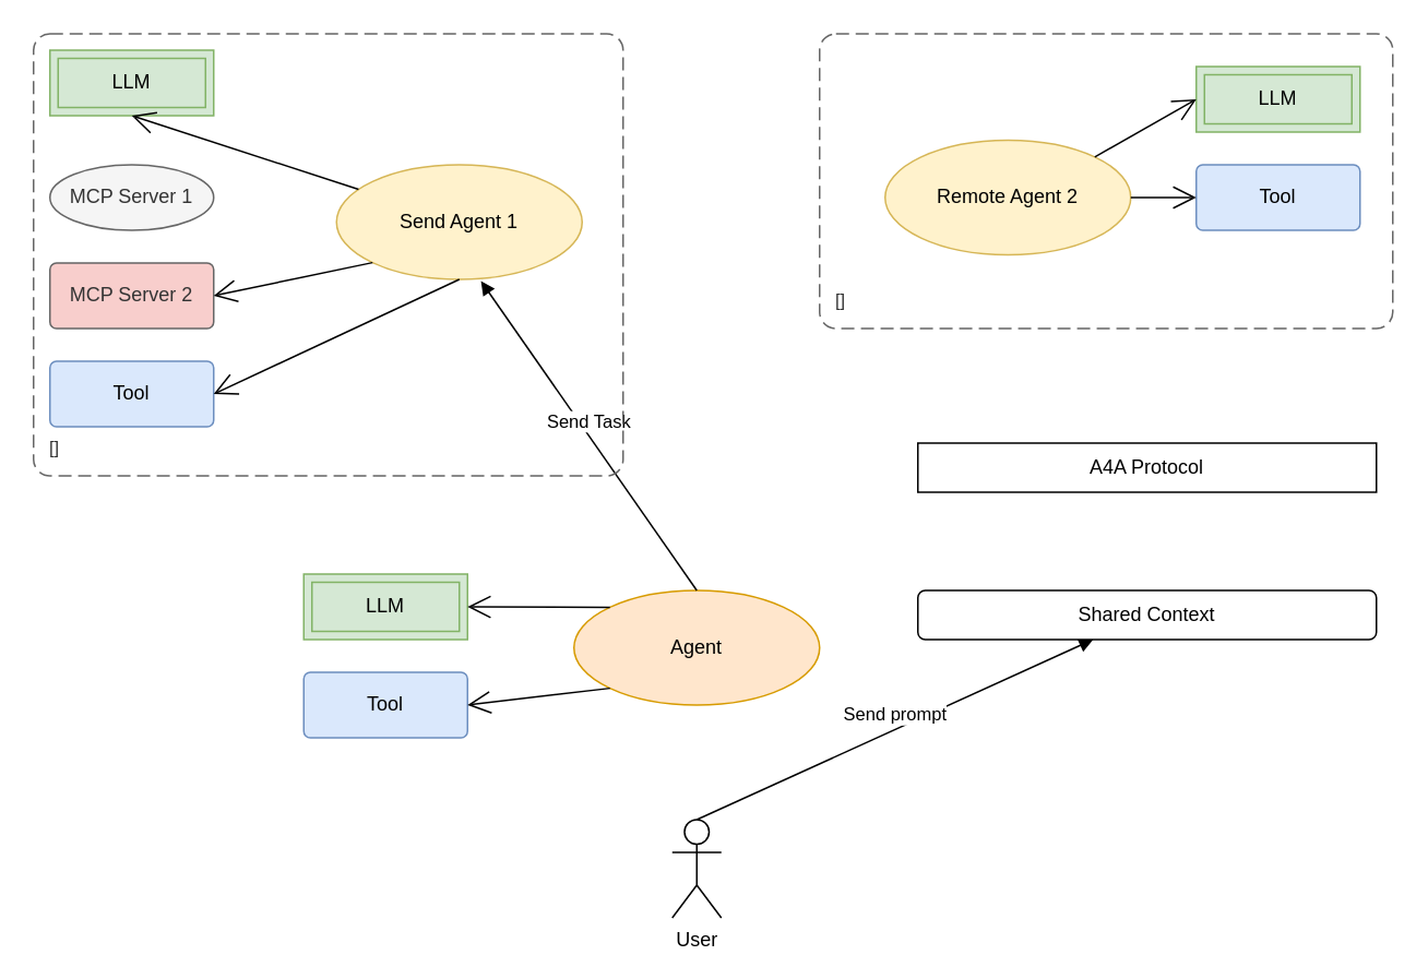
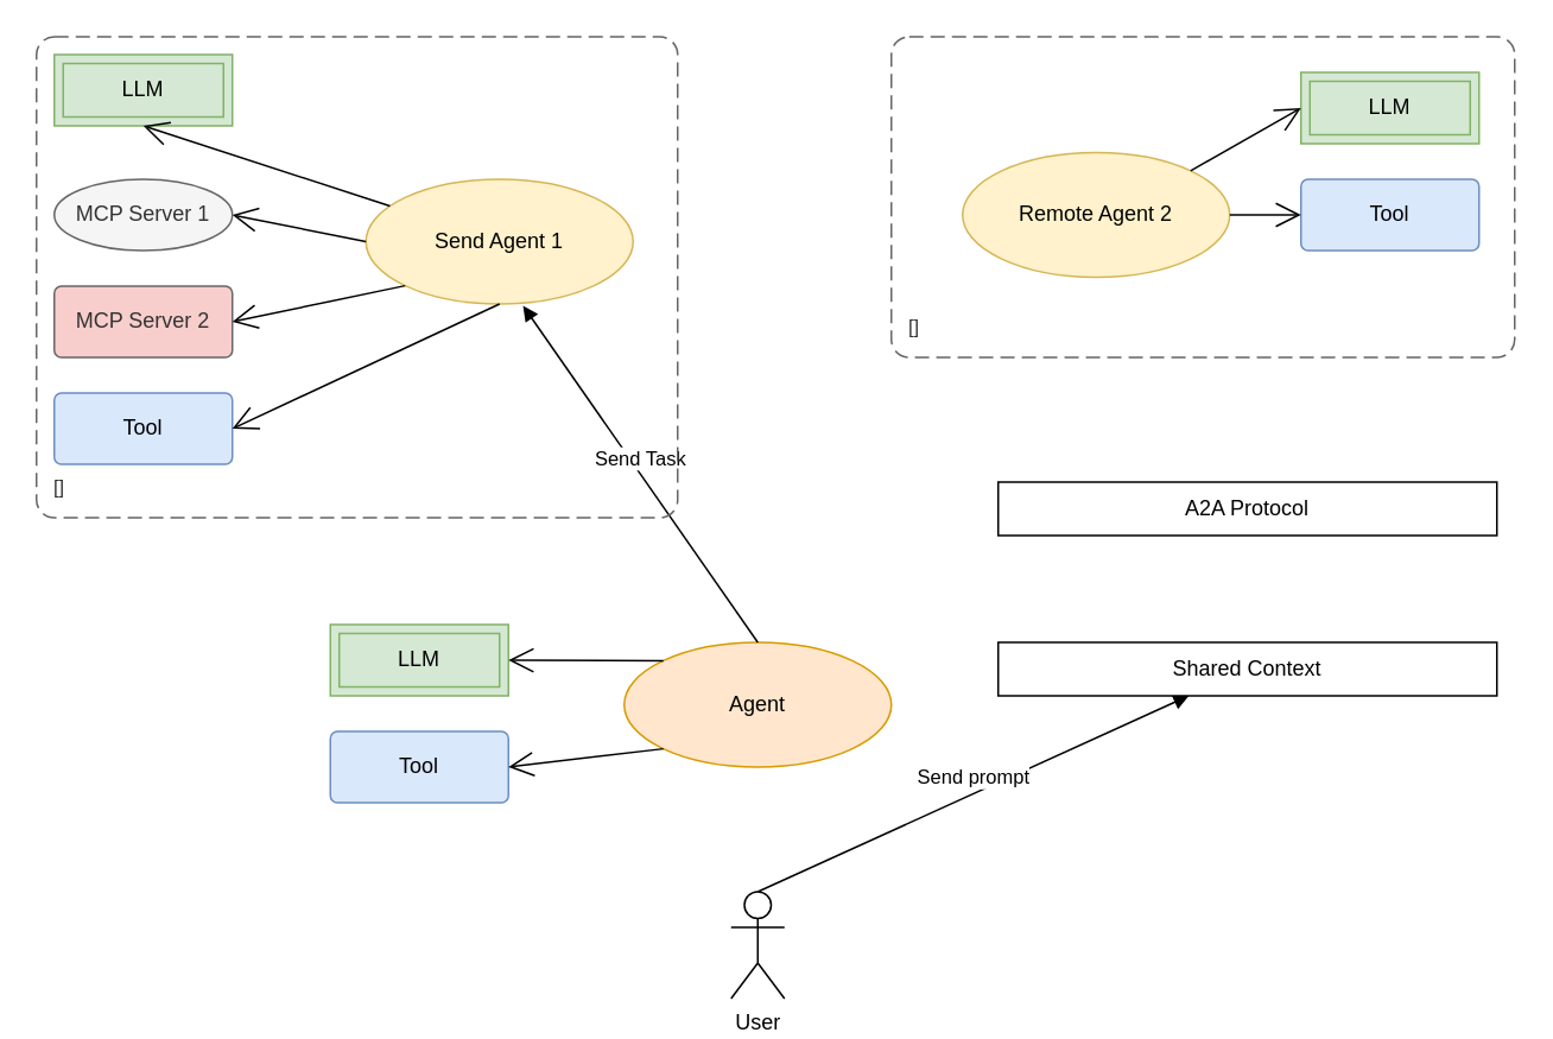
  <mxCell id="0" />
  <mxCell id="1" parent="0" />
  <mxCell id="2" value="Send Agent 1" style="ellipse;whiteSpace=wrap;html=1;align=center;fillColor=#fff2cc;strokeColor=#d6b656;" vertex="1" parent="1"><mxGeometry x="205" y="100" width="150" height="70" as="geometry" /></mxCell>
  <mxCell id="3" value="LLM" style="shape=ext;margin=3;double=1;whiteSpace=wrap;html=1;align=center;fillColor=#d5e8d4;strokeColor=#82b366;" vertex="1" parent="1"><mxGeometry x="30" y="30" width="100" height="40" as="geometry" /></mxCell>
  <mxCell id="4" value="LLM" style="shape=ext;margin=3;double=1;whiteSpace=wrap;html=1;align=center;fillColor=#d5e8d4;strokeColor=#82b366;" vertex="1" parent="1"><mxGeometry x="730" y="40" width="100" height="40" as="geometry" /></mxCell>
  <mxCell id="5" value="MCP Server 2" style="rounded=1;arcSize=10;whiteSpace=wrap;html=1;align=center;fillColor=#f8cecc;fontColor=#333333;strokeColor=#666666;" vertex="1" parent="1"><mxGeometry x="30" y="160" width="100" height="40" as="geometry" /></mxCell>
  <mxCell id="6" value="Tool" style="rounded=1;arcSize=10;whiteSpace=wrap;html=1;align=center;fillColor=#dae8fc;strokeColor=#6c8ebf;" vertex="1" parent="1"><mxGeometry x="30" y="220" width="100" height="40" as="geometry" /></mxCell>
  <mxCell id="7" value="MCP Server 1" style="ellipse;arcSize=10;whiteSpace=wrap;html=1;align=center;fillColor=#f5f5f5;fontColor=#333333;strokeColor=#666666;" vertex="1" parent="1"><mxGeometry x="30" y="100" width="100" height="40" as="geometry" /></mxCell>
  <mxCell id="8" value="Tool" style="rounded=1;arcSize=10;whiteSpace=wrap;html=1;align=center;fillColor=#dae8fc;strokeColor=#6c8ebf;" vertex="1" parent="1"><mxGeometry x="730" y="100" width="100" height="40" as="geometry" /></mxCell>
  <mxCell id="9" value="Remote Agent 2" style="ellipse;whiteSpace=wrap;html=1;align=center;fillColor=#fff2cc;strokeColor=#d6b656;" vertex="1" parent="1"><mxGeometry x="540" y="85" width="150" height="70" as="geometry" /></mxCell>
  <mxCell id="10" value="Agent" style="ellipse;whiteSpace=wrap;html=1;align=center;fillColor=#ffe6cc;strokeColor=#d79b00;" vertex="1" parent="1"><mxGeometry x="350" y="360" width="150" height="70" as="geometry" /></mxCell>
  <mxCell id="11" value="LLM" style="shape=ext;margin=3;double=1;whiteSpace=wrap;html=1;align=center;fillColor=#d5e8d4;strokeColor=#82b366;" vertex="1" parent="1"><mxGeometry x="185" y="350" width="100" height="40" as="geometry" /></mxCell>
  <mxCell id="12" value="Tool" style="rounded=1;arcSize=10;whiteSpace=wrap;html=1;align=center;fillColor=#dae8fc;strokeColor=#6c8ebf;" vertex="1" parent="1"><mxGeometry x="185" y="410" width="100" height="40" as="geometry" /></mxCell>
  <mxCell id="13" value="User" style="shape=umlActor;verticalLabelPosition=bottom;verticalAlign=top;html=1;" vertex="1" parent="1"><mxGeometry x="410" y="500" width="30" height="60" as="geometry" /></mxCell>
  <mxCell id="14" value="Send prompt" style="html=1;verticalAlign=bottom;endArrow=block;curved=0;rounded=0;exitX=0.5;exitY=0;exitDx=0;exitDy=0;exitPerimeter=0;" edge="1" parent="1" source="13" target="26"><mxGeometry width="80" relative="1" as="geometry"><mxPoint x="365" y="560" as="sourcePoint" /><mxPoint x="445" y="560" as="targetPoint" /></mxGeometry></mxCell>
  <mxCell id="15" value="" style="endArrow=open;endFill=1;endSize=12;html=1;rounded=0;entryX=0.5;entryY=1;entryDx=0;entryDy=0;" edge="1" parent="1" source="2" target="3"><mxGeometry width="160" relative="1" as="geometry"><mxPoint x="310" y="300" as="sourcePoint" /><mxPoint x="470" y="300" as="targetPoint" /></mxGeometry></mxCell>
+ <mxCell id="16" value="" style="endArrow=open;endFill=1;endSize=12;html=1;rounded=0;entryX=1;entryY=0.5;entryDx=0;entryDy=0;exitX=0;exitY=0.5;exitDx=0;exitDy=0;" edge="1" parent="1" source="2" target="7"><mxGeometry width="160" relative="1" as="geometry"><mxPoint x="492" y="343" as="sourcePoint" /><mxPoint x="350" y="290" as="targetPoint" /></mxGeometry></mxCell>
  <mxCell id="17" value="" style="endArrow=open;endFill=1;endSize=12;html=1;rounded=0;entryX=1;entryY=0.5;entryDx=0;entryDy=0;exitX=0;exitY=1;exitDx=0;exitDy=0;" edge="1" parent="1" source="2" target="5"><mxGeometry width="160" relative="1" as="geometry"><mxPoint x="602" y="323" as="sourcePoint" /><mxPoint x="460" y="270" as="targetPoint" /></mxGeometry></mxCell>
  <mxCell id="18" value="" style="endArrow=open;endFill=1;endSize=12;html=1;rounded=0;entryX=1;entryY=0.5;entryDx=0;entryDy=0;exitX=0.5;exitY=1;exitDx=0;exitDy=0;" edge="1" parent="1" source="2" target="6"><mxGeometry width="160" relative="1" as="geometry"><mxPoint x="622" y="293" as="sourcePoint" /><mxPoint x="480" y="240" as="targetPoint" /></mxGeometry></mxCell>
  <mxCell id="19" value="" style="endArrow=open;endFill=1;endSize=12;html=1;rounded=0;entryX=1;entryY=0.5;entryDx=0;entryDy=0;exitX=0;exitY=0;exitDx=0;exitDy=0;" edge="1" parent="1" source="10" target="11"><mxGeometry width="160" relative="1" as="geometry"><mxPoint x="672" y="403" as="sourcePoint" /><mxPoint x="530" y="350" as="targetPoint" /></mxGeometry></mxCell>
  <mxCell id="20" value="" style="endArrow=open;endFill=1;endSize=12;html=1;rounded=0;entryX=1;entryY=0.5;entryDx=0;entryDy=0;exitX=0;exitY=1;exitDx=0;exitDy=0;" edge="1" parent="1" source="10" target="12"><mxGeometry width="160" relative="1" as="geometry"><mxPoint x="432" y="593" as="sourcePoint" /><mxPoint x="290" y="540" as="targetPoint" /></mxGeometry></mxCell>
  <mxCell id="21" value="" style="endArrow=open;endFill=1;endSize=12;html=1;rounded=0;entryX=0;entryY=0.5;entryDx=0;entryDy=0;exitX=1;exitY=0;exitDx=0;exitDy=0;" edge="1" parent="1" source="9" target="4"><mxGeometry width="160" relative="1" as="geometry"><mxPoint x="310" y="300" as="sourcePoint" /><mxPoint x="470" y="300" as="targetPoint" /></mxGeometry></mxCell>
  <mxCell id="22" value="" style="endArrow=open;endFill=1;endSize=12;html=1;rounded=0;entryX=0;entryY=0.5;entryDx=0;entryDy=0;exitX=1;exitY=0.5;exitDx=0;exitDy=0;" edge="1" parent="1" source="9" target="8"><mxGeometry width="160" relative="1" as="geometry"><mxPoint x="882" y="473" as="sourcePoint" /><mxPoint x="740" y="420" as="targetPoint" /></mxGeometry></mxCell>
  <mxCell id="23" value="Send Task" style="html=1;verticalAlign=bottom;endArrow=block;curved=0;rounded=0;entryX=0.588;entryY=1.014;entryDx=0;entryDy=0;entryPerimeter=0;exitX=0.5;exitY=0;exitDx=0;exitDy=0;" edge="1" parent="1" source="10" target="2"><mxGeometry width="80" relative="1" as="geometry"><mxPoint x="350" y="300" as="sourcePoint" /><mxPoint x="430" y="300" as="targetPoint" /></mxGeometry></mxCell>
  <mxCell id="24" value="&lt;font style=&quot;font-size: 16px&quot;&gt;&lt;b&gt;&lt;div style=&quot;text-align: left&quot;&gt;&lt;/div&gt;&lt;/b&gt;&lt;/font&gt;&lt;div style=&quot;text-align: left&quot;&gt;[]&lt;/div&gt;" style="rounded=1;fontSize=11;whiteSpace=wrap;html=1;dashed=1;arcSize=20;fillColor=none;strokeColor=#666666;fontColor=#333333;labelBackgroundColor=none;align=left;verticalAlign=bottom;labelBorderColor=none;spacingTop=0;spacing=10;dashPattern=8 4;metaEdit=1;rotatable=0;perimeter=rectanglePerimeter;noLabel=0;labelPadding=0;allowArrows=0;connectable=0;expand=0;recursiveResize=0;editable=1;pointerEvents=0;absoluteArcSize=1;points=[[0.25,0,0],[0.5,0,0],[0.75,0,0],[1,0.25,0],[1,0.5,0],[1,0.75,0],[0.75,1,0],[0.5,1,0],[0.25,1,0],[0,0.75,0],[0,0.5,0],[0,0.25,0]];" vertex="1" parent="1"><mxGeometry x="500" y="20" width="350" height="180" as="geometry" /></mxCell>
  <mxCell id="25" value="&lt;font style=&quot;font-size: 16px&quot;&gt;&lt;b&gt;&lt;div style=&quot;text-align: left&quot;&gt;&lt;/div&gt;&lt;/b&gt;&lt;/font&gt;&lt;div style=&quot;text-align: left&quot;&gt;[]&lt;/div&gt;" style="rounded=1;fontSize=11;whiteSpace=wrap;html=1;dashed=1;arcSize=20;fillColor=none;strokeColor=#666666;fontColor=#333333;labelBackgroundColor=none;align=left;verticalAlign=bottom;labelBorderColor=none;spacingTop=0;spacing=10;dashPattern=8 4;metaEdit=1;rotatable=0;perimeter=rectanglePerimeter;noLabel=0;labelPadding=0;allowArrows=0;connectable=0;expand=0;recursiveResize=0;editable=1;pointerEvents=0;absoluteArcSize=1;points=[[0.25,0,0],[0.5,0,0],[0.75,0,0],[1,0.25,0],[1,0.5,0],[1,0.75,0],[0.75,1,0],[0.5,1,0],[0.25,1,0],[0,0.75,0],[0,0.5,0],[0,0.25,0]];" vertex="1" parent="1"><mxGeometry x="20" y="20" width="360" height="270" as="geometry" /></mxCell>
- <mxCell id="26" value="Shared Context" style="whiteSpace=wrap;html=1;align=center;rounded=1;" vertex="1" parent="1"><mxGeometry x="560" y="360" width="280" height="30" as="geometry" /></mxCell>
- <mxCell id="27" value="A4A Protocol" style="whiteSpace=wrap;html=1;align=center;" vertex="1" parent="1"><mxGeometry x="560" y="270" width="280" height="30" as="geometry" /></mxCell>
+ <mxCell id="26" value="Shared Context" style="whiteSpace=wrap;html=1;align=center;" vertex="1" parent="1"><mxGeometry x="560" y="360" width="280" height="30" as="geometry" /></mxCell>
+ <mxCell id="27" value="A2A Protocol" style="whiteSpace=wrap;html=1;align=center;" vertex="1" parent="1"><mxGeometry x="560" y="270" width="280" height="30" as="geometry" /></mxCell>
